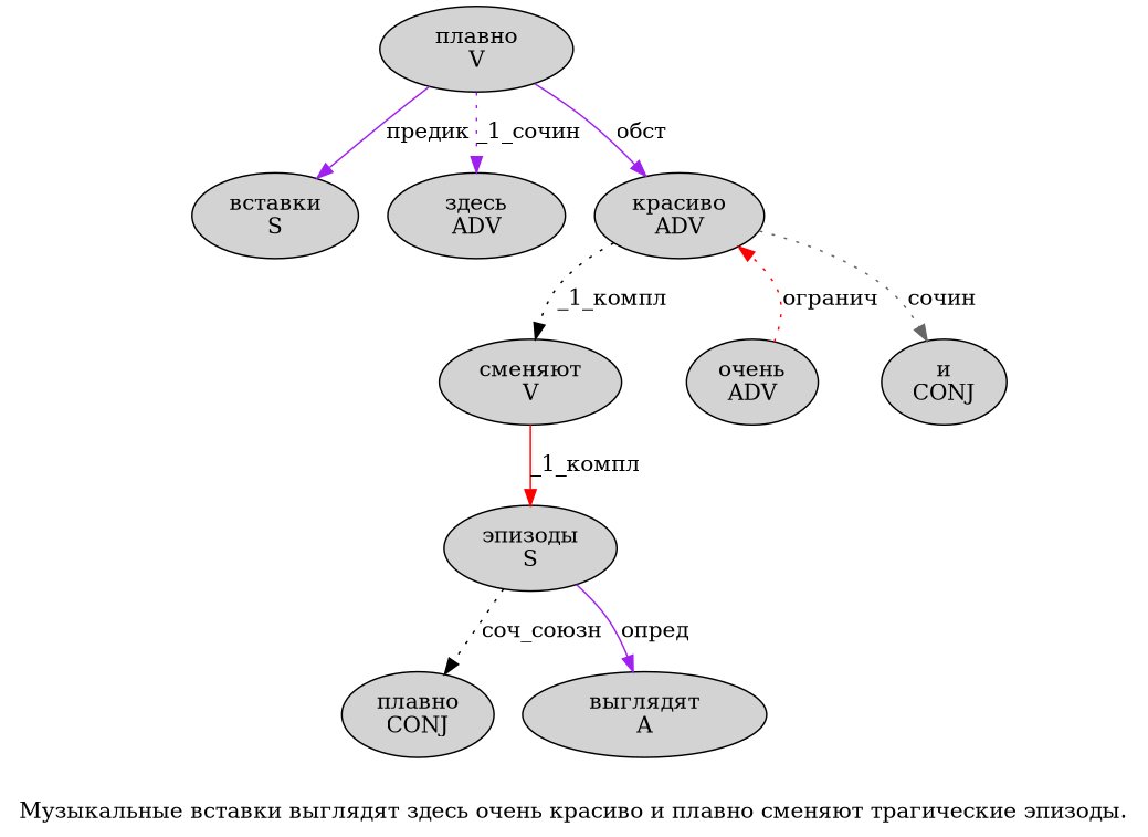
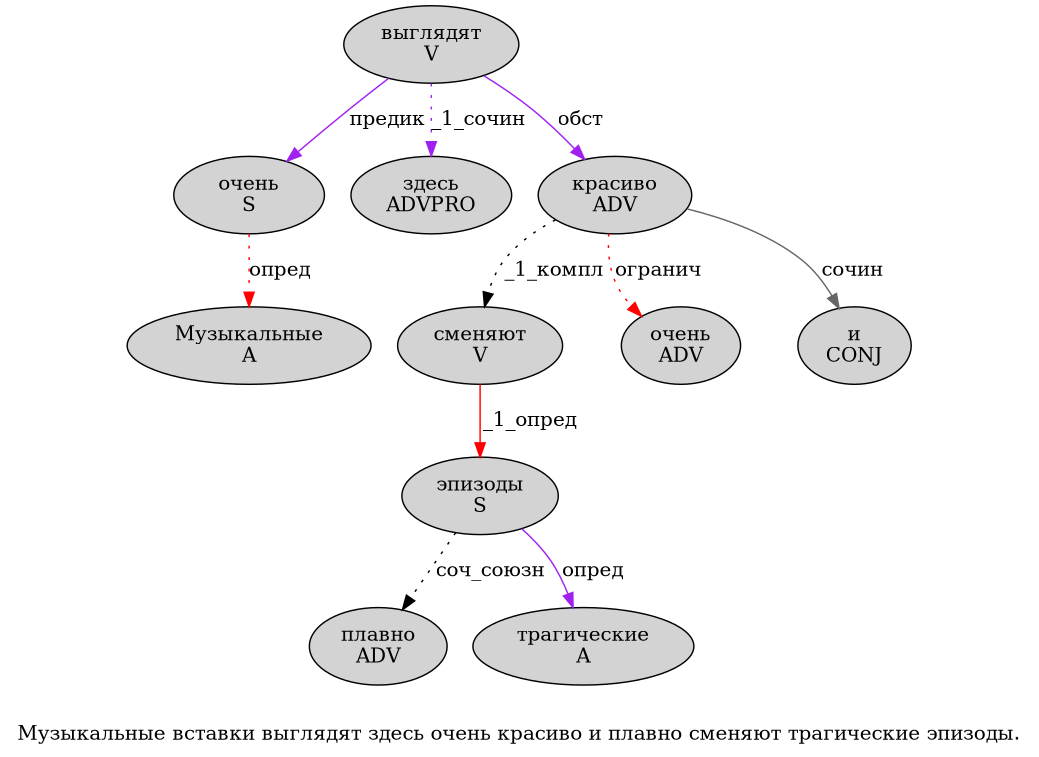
  digraph {
    label="Музыкальные вставки выглядят здесь очень красиво и плавно сменяют трагические эпизоды."
    node [fillcolor=lightgray penwidth=1 shape=ellipse style=filled]
    edge [color=purple style=dotted]
-   n2 [label="вставки\nS"]
-   n3 [label="плавно\nV"]
-   n4 [label="здесь\nADV"]
+   n1 [label="Музыкальные\nA"]
+   n2 [label="очень\nS"]
+   n3 [label="выглядят\nV"]
+   n4 [label="здесь\nADVPRO"]
    n5 [label="красиво\nADV"]
    n6 [label="сменяют\nV"]
    n7 [label="очень\nADV"]
    n8 [label="и\nCONJ"]
    n9 [label="эпизоды\nS"]
-   n10 [label="плавно\nCONJ"]
-   n11 [label="выглядят\nA"]
+   n10 [label="плавно\nADV"]
+   n11 [label="трагические\nA"]
+   n2 -> n1 [color=red label="опред"]
    n3 -> n2 [label="предик" style=solid]
    n3 -> n4 [label="_1_сочин"]
    n3 -> n5 [label="обст" style=solid]
    n5 -> n6 [color=black label="_1_компл"]
-   n7 -> n5 [color=red label="огранич"]
-   n5 -> n8 [color=gray40 label="сочин"]
-   n6 -> n9 [color=red label="_1_компл" style=solid]
+   n5 -> n7 [color=red label="огранич"]
+   n5 -> n8 [color=gray40 label="сочин" style=solid]
+   n6 -> n9 [color=red label="_1_опред" style=solid]
    n9 -> n10 [color=black label="соч_союзн"]
    n9 -> n11 [label="опред" style=solid]
  }
